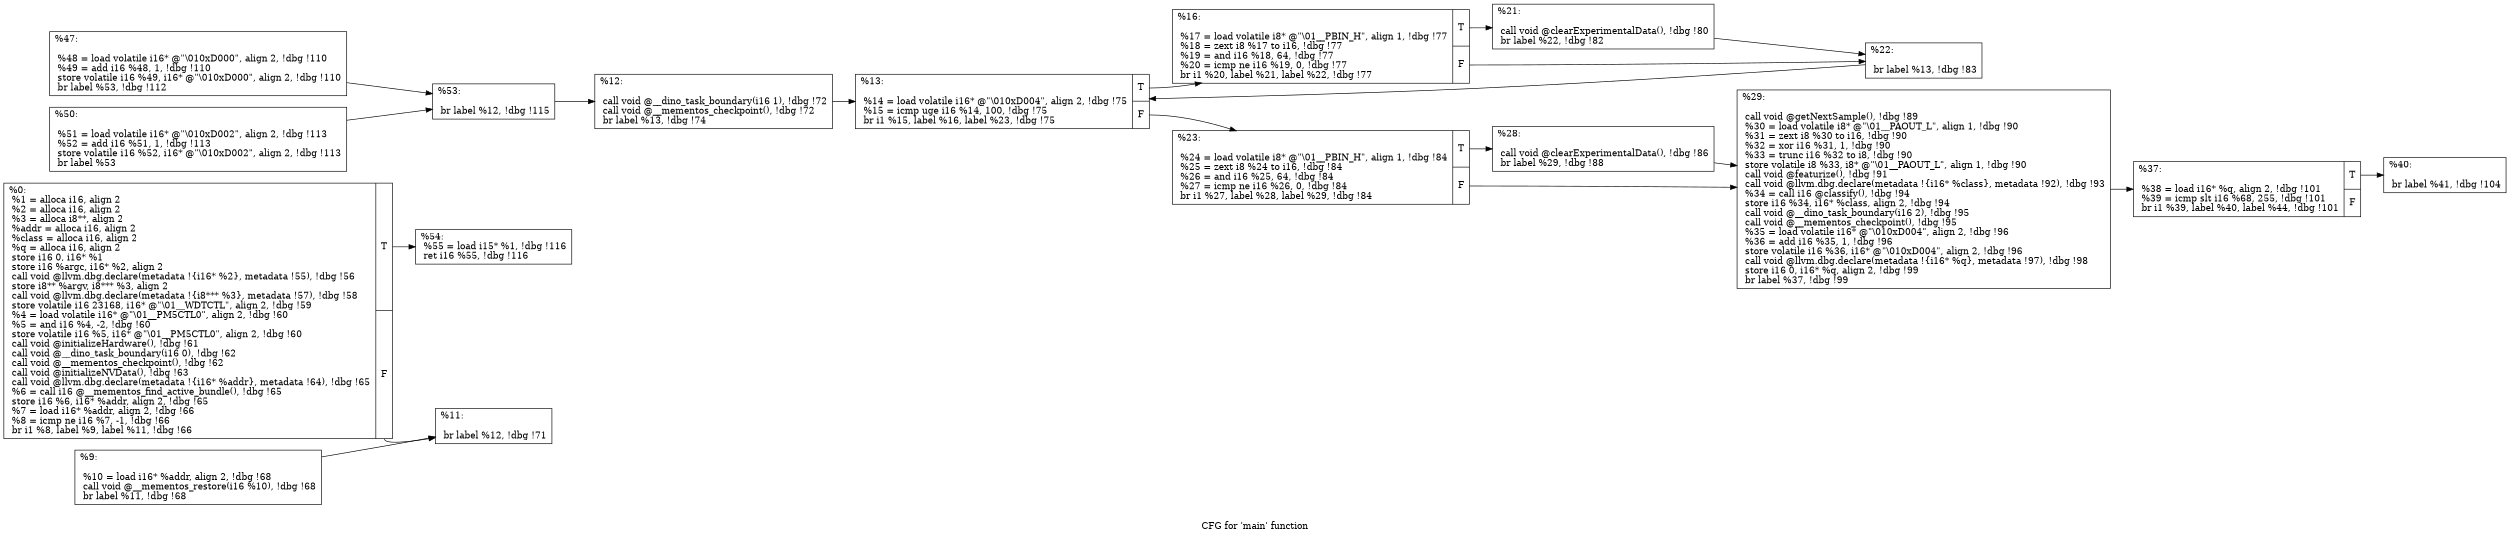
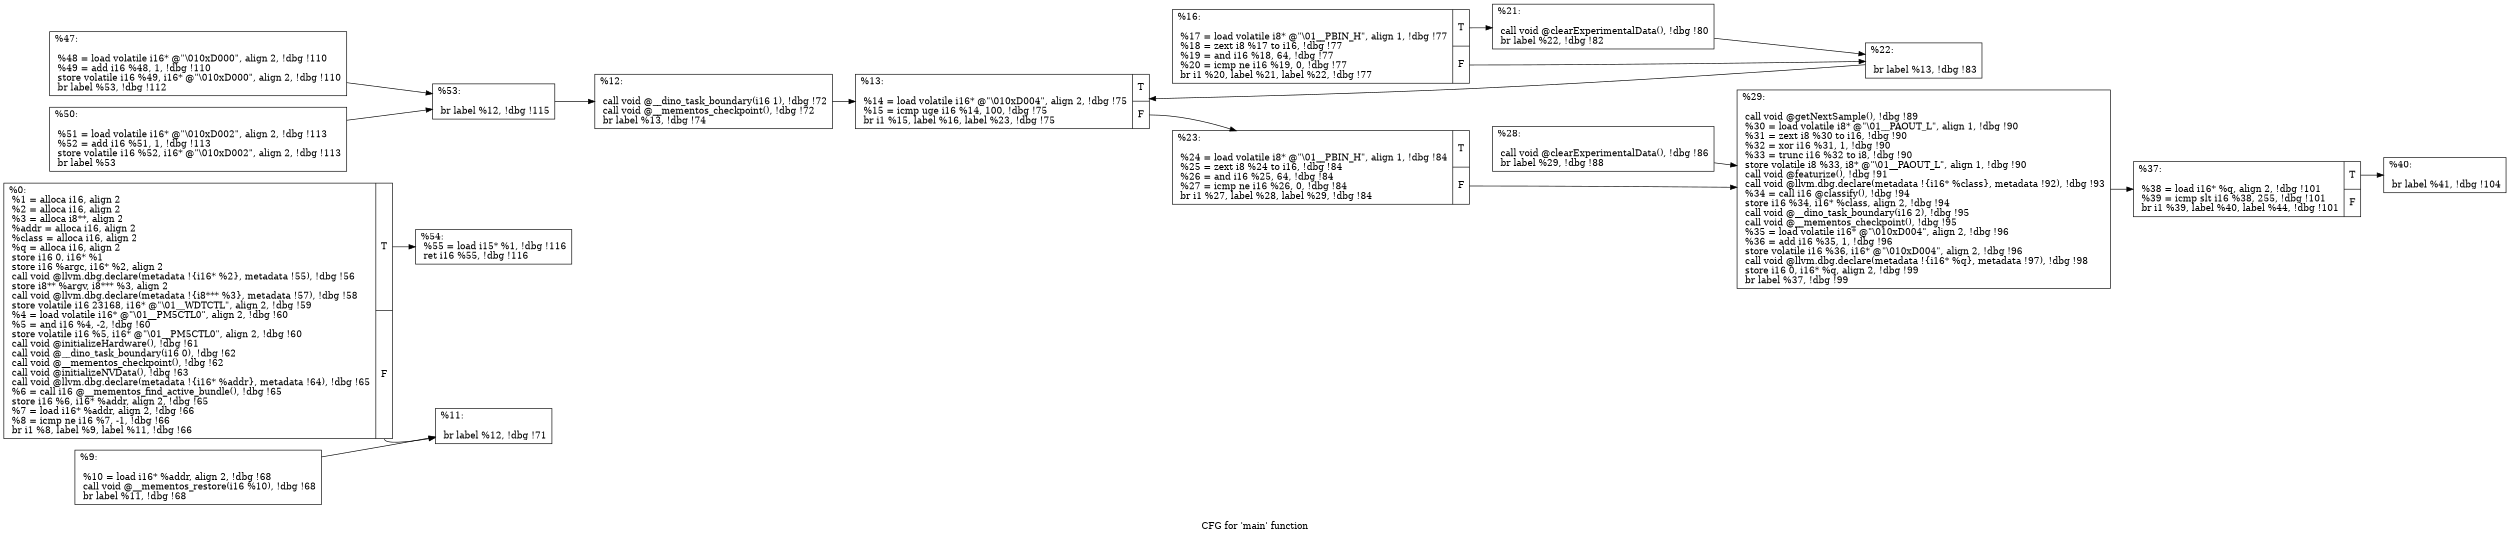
  digraph {
    label="CFG for 'main' function"
    rankdir=LR
    node [shape=record]
    n1 [label="{%0:\l  %1 = alloca i16, align 2\l  %2 = alloca i16, align 2\l  %3 = alloca i8**, align 2\l  %addr = alloca i16, align 2\l  %class = alloca i16, align 2\l  %q = alloca i16, align 2\l  store i16 0, i16* %1\l  store i16 %argc, i16* %2, align 2\l  call void @llvm.dbg.declare(metadata !\{i16* %2\}, metadata !55), !dbg !56\l  store i8** %argv, i8*** %3, align 2\l  call void @llvm.dbg.declare(metadata !\{i8*** %3\}, metadata !57), !dbg !58\l  store volatile i16 23168, i16* @\"\\01__WDTCTL\", align 2, !dbg !59\l  %4 = load volatile i16* @\"\\01__PM5CTL0\", align 2, !dbg !60\l  %5 = and i16 %4, -2, !dbg !60\l  store volatile i16 %5, i16* @\"\\01__PM5CTL0\", align 2, !dbg !60\l  call void @initializeHardware(), !dbg !61\l  call void @__dino_task_boundary(i16 0), !dbg !62\l  call void @__mementos_checkpoint(), !dbg !62\l  call void @initializeNVData(), !dbg !63\l  call void @llvm.dbg.declare(metadata !\{i16* %addr\}, metadata !64), !dbg !65\l  %6 = call i16 @__mementos_find_active_bundle(), !dbg !65\l  store i16 %6, i16* %addr, align 2, !dbg !65\l  %7 = load i16* %addr, align 2, !dbg !66\l  %8 = icmp ne i16 %7, -1, !dbg !66\l  br i1 %8, label %9, label %11, !dbg !66\l|{<s0>T|<s1>F}}"]
    n2 [label="{%11:\l\l  br label %12, !dbg !71\l}"]
    n3 [label="{%54:                                                  \l  %55 = load i15* %1, !dbg !116\l  ret i16 %55, !dbg !116\l}"]
    n4 [label="{%9:\l\l  %10 = load i16* %addr, align 2, !dbg !68\l  call void @__mementos_restore(i16 %10), !dbg !68\l  br label %11, !dbg !68\l}"]
    n5 [label="{%12:\l\l  call void @__dino_task_boundary(i16 1), !dbg !72\l  call void @__mementos_checkpoint(), !dbg !72\l  br label %13, !dbg !74\l}"]
    n6 [label="{%13:\l\l  %14 = load volatile i16* @\"\\010xD004\", align 2, !dbg !75\l  %15 = icmp uge i16 %14, 100, !dbg !75\l  br i1 %15, label %16, label %23, !dbg !75\l|{<s0>T|<s1>F}}"]
    n7 [label="{%16:\l\l  %17 = load volatile i8* @\"\\01__PBIN_H\", align 1, !dbg !77\l  %18 = zext i8 %17 to i16, !dbg !77\l  %19 = and i16 %18, 64, !dbg !77\l  %20 = icmp ne i16 %19, 0, !dbg !77\l  br i1 %20, label %21, label %22, !dbg !77\l|{<s0>T|<s1>F}}"]
    n8 [label="{%23:\l\l  %24 = load volatile i8* @\"\\01__PBIN_H\", align 1, !dbg !84\l  %25 = zext i8 %24 to i16, !dbg !84\l  %26 = and i16 %25, 64, !dbg !84\l  %27 = icmp ne i16 %26, 0, !dbg !84\l  br i1 %27, label %28, label %29, !dbg !84\l|{<s0>T|<s1>F}}"]
    n9 [label="{%21:\l\l  call void @clearExperimentalData(), !dbg !80\l  br label %22, !dbg !82\l}"]
    n10 [label="{%22:\l\l  br label %13, !dbg !83\l}"]
    n11 [label="{%28:\l\l  call void @clearExperimentalData(), !dbg !86\l  br label %29, !dbg !88\l}"]
    n12 [label="{%29:\l\l  call void @getNextSample(), !dbg !89\l  %30 = load volatile i8* @\"\\01__PAOUT_L\", align 1, !dbg !90\l  %31 = zext i8 %30 to i16, !dbg !90\l  %32 = xor i16 %31, 1, !dbg !90\l  %33 = trunc i16 %32 to i8, !dbg !90\l  store volatile i8 %33, i8* @\"\\01__PAOUT_L\", align 1, !dbg !90\l  call void @featurize(), !dbg !91\l  call void @llvm.dbg.declare(metadata !\{i16* %class\}, metadata !92), !dbg !93\l  %34 = call i16 @classify(), !dbg !94\l  store i16 %34, i16* %class, align 2, !dbg !94\l  call void @__dino_task_boundary(i16 2), !dbg !95\l  call void @__mementos_checkpoint(), !dbg !95\l  %35 = load volatile i16* @\"\\010xD004\", align 2, !dbg !96\l  %36 = add i16 %35, 1, !dbg !96\l  store volatile i16 %36, i16* @\"\\010xD004\", align 2, !dbg !96\l  call void @llvm.dbg.declare(metadata !\{i16* %q\}, metadata !97), !dbg !98\l  store i16 0, i16* %q, align 2, !dbg !99\l  br label %37, !dbg !99\l}"]
-   n13 [label="{%37:\l\l  %38 = load i16* %q, align 2, !dbg !101\l  %39 = icmp slt i16 %68, 255, !dbg !101\l  br i1 %39, label %40, label %44, !dbg !101\l|{<s0>T|<s1>F}}"]
+   n13 [label="{%37:\l\l  %38 = load i16* %q, align 2, !dbg !101\l  %39 = icmp slt i16 %38, 255, !dbg !101\l  br i1 %39, label %40, label %44, !dbg !101\l|{<s0>T|<s1>F}}"]
    n14 [label="{%40:\l\l  br label %41, !dbg !104\l}"]
    n15 [label="{%47:\l\l  %48 = load volatile i16* @\"\\010xD000\", align 2, !dbg !110\l  %49 = add i16 %48, 1, !dbg !110\l  store volatile i16 %49, i16* @\"\\010xD000\", align 2, !dbg !110\l  br label %53, !dbg !112\l}"]
    n16 [label="{%53:\l\l  br label %12, !dbg !115\l}"]
    n17 [label="{%50:\l\l  %51 = load volatile i16* @\"\\010xD002\", align 2, !dbg !113\l  %52 = add i16 %51, 1, !dbg !113\l  store volatile i16 %52, i16* @\"\\010xD002\", align 2, !dbg !113\l  br label %53\l}"]
    n1 -> n2 [tailport=s1]
    n1 -> n3 [tailport=s0]
    n4 -> n2
    n5 -> n6
-   n6 -> n7 [tailport=s0]
    n6 -> n8 [tailport=s1]
    n7 -> n9 [tailport=s0]
    n7 -> n10 [tailport=s1]
-   n8 -> n11 [tailport=s0]
    n8 -> n12 [tailport=s1]
    n9 -> n10
    n10 -> n6
    n11 -> n12
    n12 -> n13
    n13 -> n14 [tailport=s0]
    n15 -> n16
    n16 -> n5
    n17 -> n16
  }
